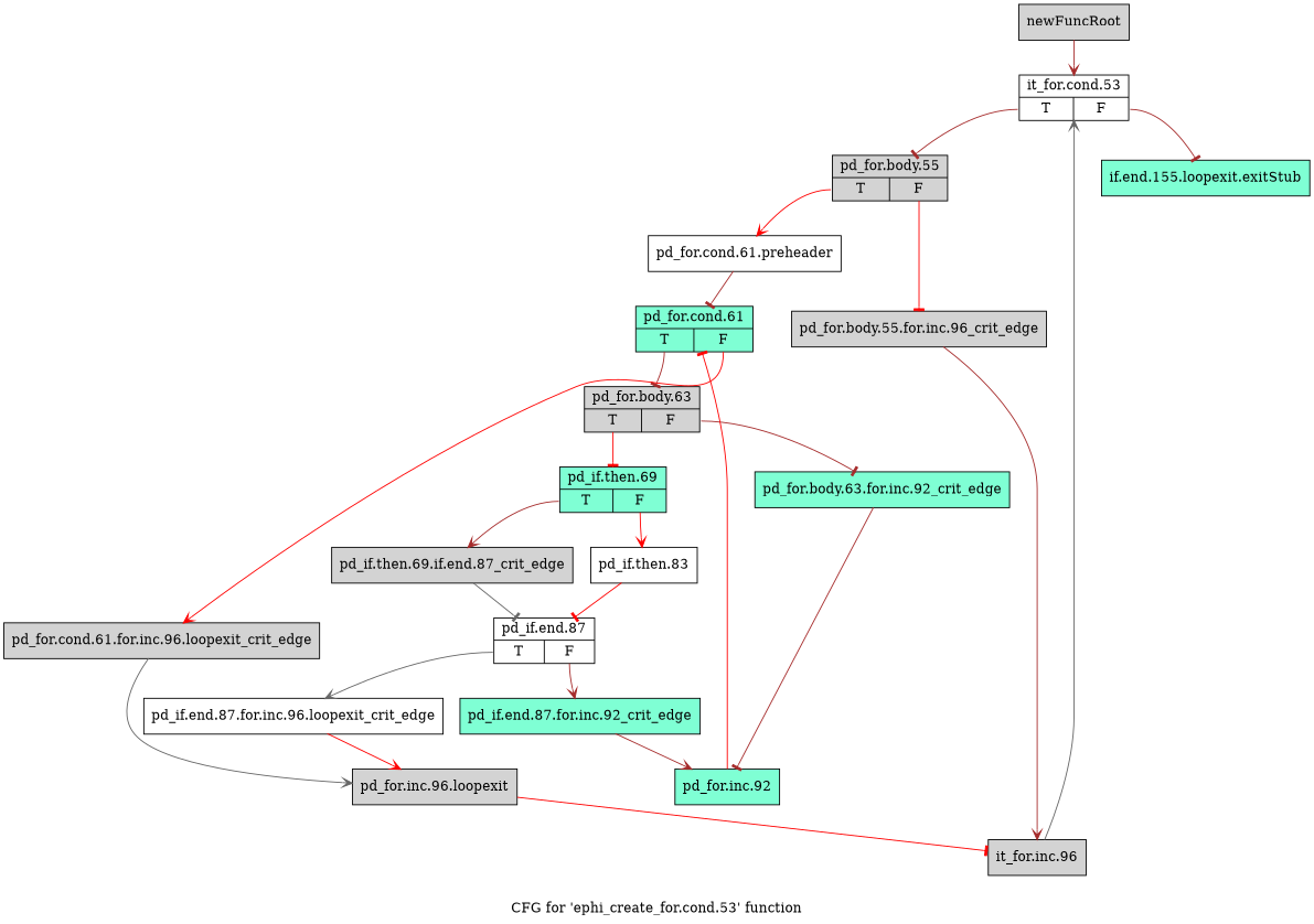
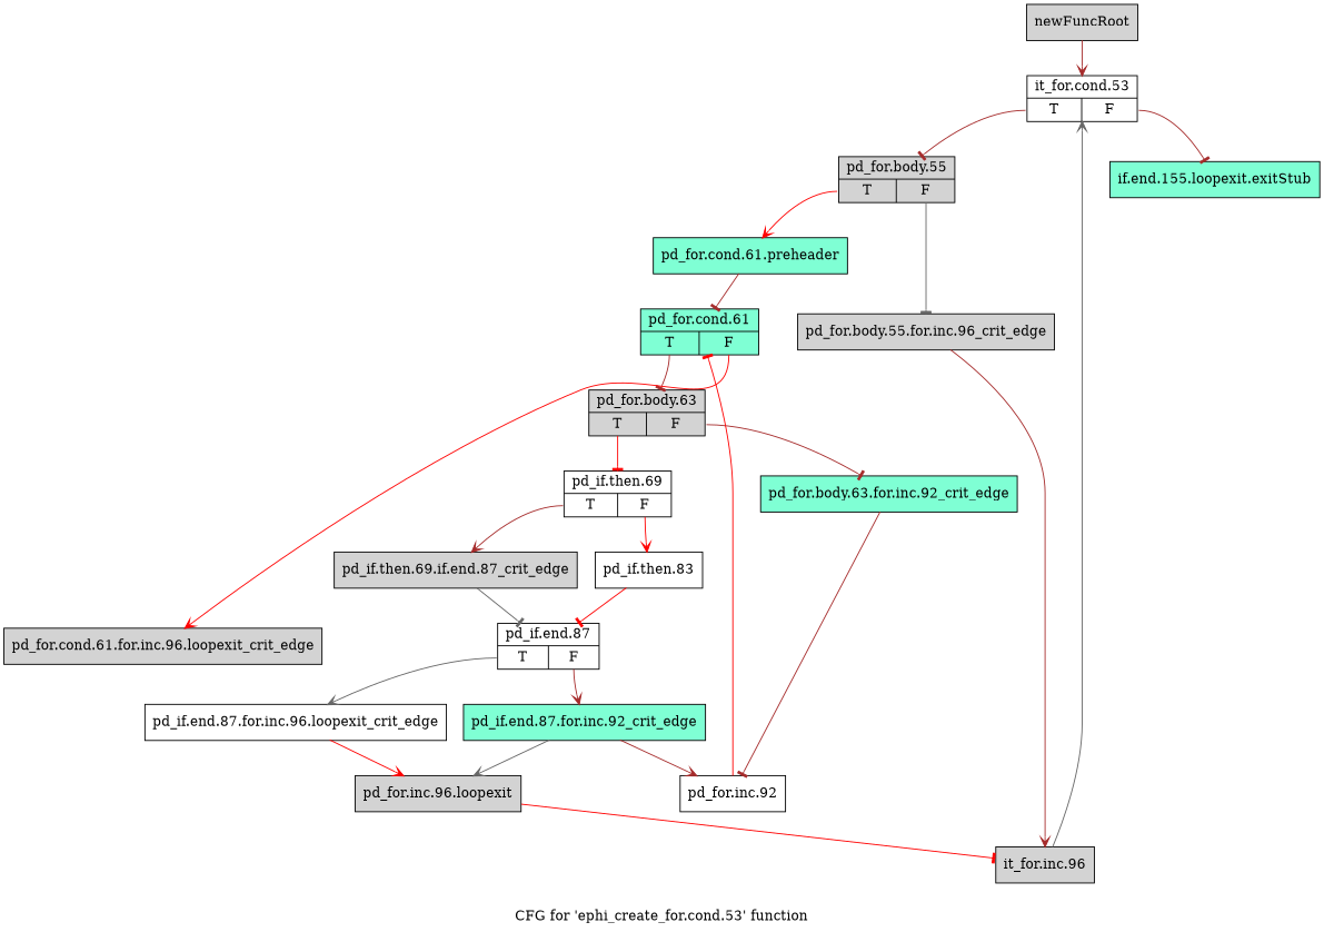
  digraph {
    label="CFG for 'ephi_create_for.cond.53' function"
    node [fillcolor=lightgrey shape=record style=filled]
    edge [arrowhead=vee color=brown]
    n1 [label="{newFuncRoot}"]
    n2 [fillcolor=white label="{it_for.cond.53|{<s0>T|<s1>F}}"]
    n3 [fillcolor=aquamarine label="{if.end.155.loopexit.exitStub}"]
    n4 [label="{pd_for.body.55|{<s0>T|<s1>F}}"]
-   n5 [fillcolor=white label="{pd_for.cond.61.preheader}"]
+   n5 [fillcolor=aquamarine label="{pd_for.cond.61.preheader}"]
    n6 [label="{pd_for.body.55.for.inc.96_crit_edge}"]
    n7 [fillcolor=aquamarine label="{pd_for.cond.61|{<s0>T|<s1>F}}"]
    n8 [label="{it_for.inc.96}"]
    n9 [label="{pd_for.body.63|{<s0>T|<s1>F}}"]
    n10 [label="{pd_for.cond.61.for.inc.96.loopexit_crit_edge}"]
-   n11 [fillcolor=aquamarine label="{pd_if.then.69|{<s0>T|<s1>F}}"]
+   n11 [fillcolor=white label="{pd_if.then.69|{<s0>T|<s1>F}}"]
    n12 [fillcolor=aquamarine label="{pd_for.body.63.for.inc.92_crit_edge}"]
    n13 [label="{pd_for.inc.96.loopexit}"]
    n14 [label="{pd_if.then.69.if.end.87_crit_edge}"]
    n15 [fillcolor=white label="{pd_if.then.83}"]
-   n16 [fillcolor=aquamarine label="{pd_for.inc.92}"]
+   n16 [fillcolor=white label="{pd_for.inc.92}"]
    n17 [fillcolor=white label="{pd_if.end.87|{<s0>T|<s1>F}}"]
    n18 [fillcolor=white label="{pd_if.end.87.for.inc.96.loopexit_crit_edge}"]
    n19 [fillcolor=aquamarine label="{pd_if.end.87.for.inc.92_crit_edge}"]
    n1 -> n2
    n2 -> n3 [arrowhead=tee tailport=s1]
    n2 -> n4 [arrowhead=tee tailport=s0]
    n4 -> n5 [color=red tailport=s0]
-   n4 -> n6 [arrowhead=tee color=red tailport=s1]
+   n4 -> n6 [arrowhead=tee color=gray40 tailport=s1]
    n5 -> n7 [arrowhead=tee]
    n6 -> n8
    n7 -> n9 [arrowhead=tee tailport=s0]
    n7 -> n10 [color=red tailport=s1]
    n8 -> n2 [color=gray40]
    n9 -> n11 [arrowhead=tee color=red tailport=s0]
    n9 -> n12 [arrowhead=tee tailport=s1]
-   n10 -> n13 [color=gray40]
+   n19 -> n13 [color=gray40]
    n11 -> n14 [tailport=s0]
    n11 -> n15 [color=red tailport=s1]
    n12 -> n16 [arrowhead=tee]
    n13 -> n8 [arrowhead=tee color=red]
    n14 -> n17 [arrowhead=tee color=gray40]
    n15 -> n17 [arrowhead=tee color=red]
    n16 -> n7 [arrowhead=tee color=red]
    n17 -> n18 [color=gray40 tailport=s0]
    n17 -> n19 [tailport=s1]
    n18 -> n13 [color=red]
    n19 -> n16
  }
